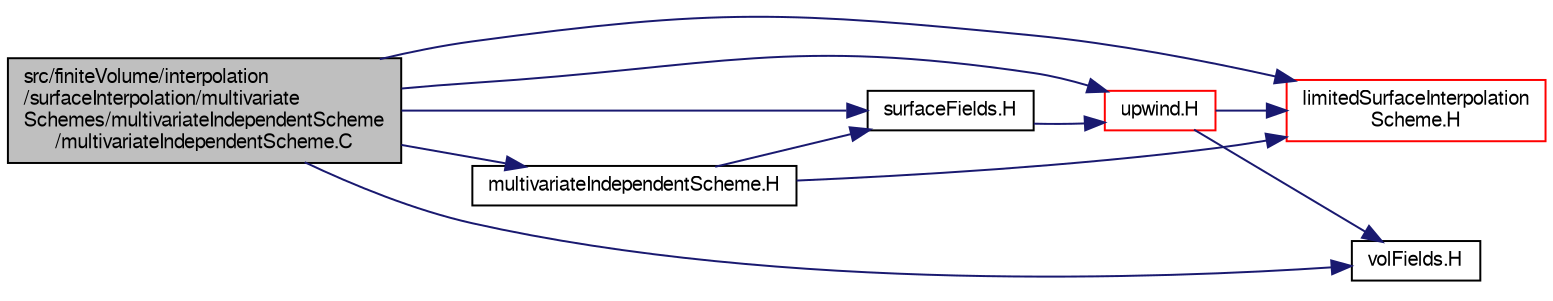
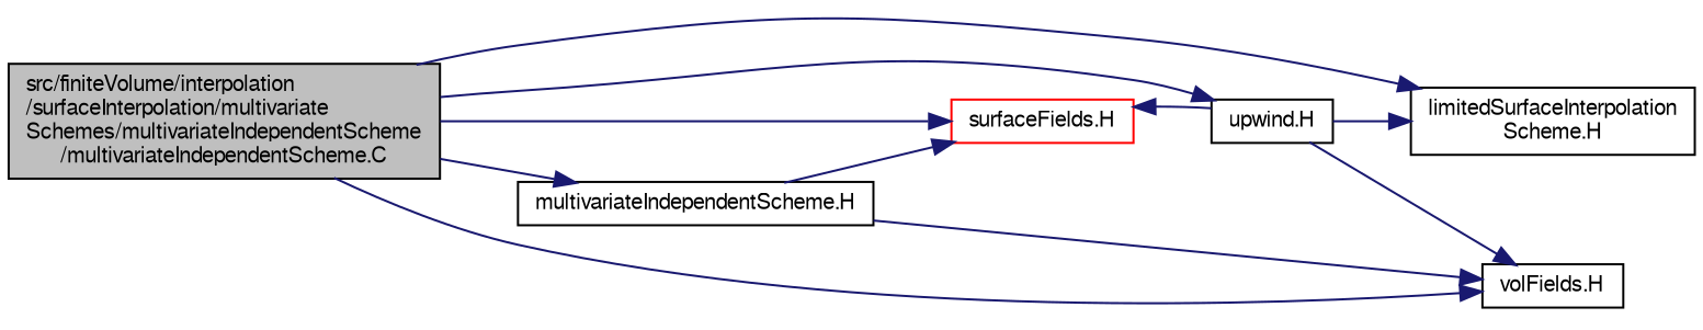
  digraph {
    rankdir=LR
    node [color=black fontname=FreeSans fontsize=10 shape=record]
    edge [color=midnightblue fontname=FreeSans fontsize=10 labelfontname=FreeSans labelfontsize=10 style=solid]
    n1 [fillcolor=grey75 fontcolor=black height=0.2 label="src/finiteVolume/interpolation\l/surfaceInterpolation/multivariate\lSchemes/multivariateIndependentScheme\l/multivariateIndependentScheme.C" style=filled width=0.4]
    n2 [height=0.2 label="multivariateIndependentScheme.H" width=0.4]
-   n3 [color=red height=0.2 label="limitedSurfaceInterpolation\lScheme.H" width=0.4]
-   n4 [height=0.2 label="surfaceFields.H" width=0.4]
+   n3 [height=0.2 label="limitedSurfaceInterpolation\lScheme.H" width=0.4]
+   n4 [color=red height=0.2 label="surfaceFields.H" width=0.4]
    n5 [height=0.2 label="volFields.H" width=0.4]
-   n6 [color=red height=0.2 label="upwind.H" width=0.4]
+   n6 [height=0.2 label="upwind.H" width=0.4]
    n1 -> n2
    n1 -> n3
    n1 -> n4
    n1 -> n5
    n1 -> n6
-   n2 -> n3
+   n2 -> n5
    n2 -> n4
    n6 -> n3
-   n4 -> n6
+   n6 -> n4
    n6 -> n5
  }
